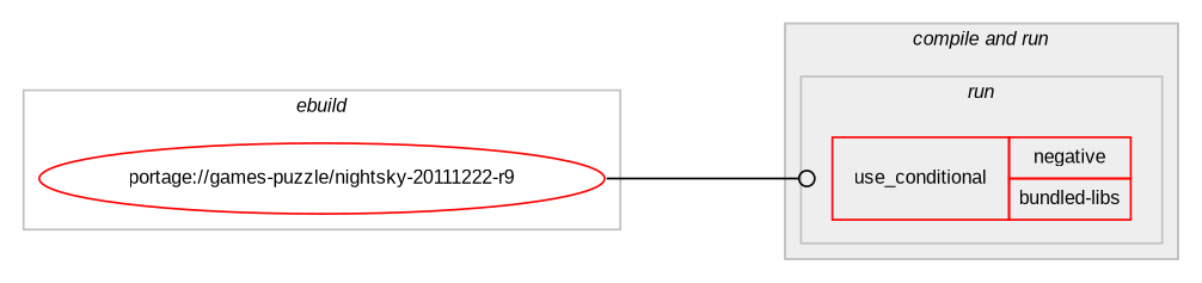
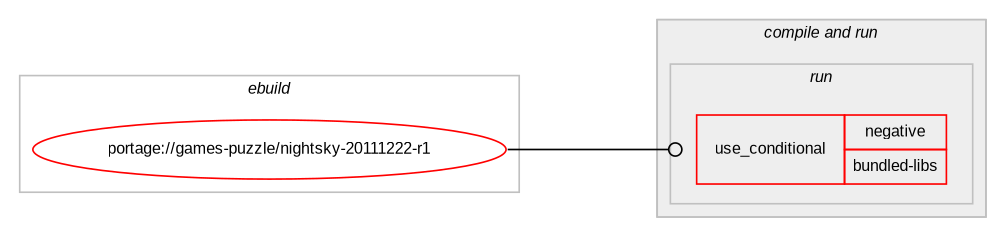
  digraph {
    compound=true
    concentrate=true
    fontname="Liberation Sans"
    fontsize=10
    newrank=true
    rankdir=LR
    ranksep=1.5
    node [color=red fontname="Liberation Sans" fontsize=10]
-   n1 [label="portage://games-puzzle/nightsky-20111222-r9" width=4]
+   n1 [label="portage://games-puzzle/nightsky-20111222-r1" width=4]
    n2 [label=<<TABLE BORDER="0" CELLBORDER="1" CELLSPACING="0" CELLPADDING="4"><TR><TD ROWSPAN="3" CELLPADDING="10">use_conditional</TD></TR><TR><TD>negative</TD></TR><TR><TD>bundled-libs</TD></TR></TABLE>> shape=none]
    subgraph cluster_1 {
      color=gray
      label=<<i>ebuild</i>>
      rank=same
      n1
    }
    subgraph cluster_2 {
      color=gray
      label=<<i>dependencies</i>>
      subgraph cluster_3 {
        color=gray
        fillcolor="#eeeeee"
        label=<<i>compile</i>>
        style=filled
      }
      subgraph cluster_4 {
        color=gray
        fillcolor="#eeeeee"
        label=<<i>compile and run</i>>
        style=filled
      }
      subgraph cluster_5 {
        color=gray
        fillcolor="#eeeeee"
        label=<<i>run</i>>
        style=filled
        subgraph sub_6 {
          color=gray
          fillcolor="#eeeeee"
          label=<<i>run</i>>
          style=filled
          n2
        }
      }
    }
    subgraph cluster_7 {
      color=gray
      label=<<i>candidates</i>>
      rank=same
    }
    n1 -> n2 [arrowhead=odot headport=w style=solid tailport=e weight=20 fontname="Liberation Sans"]
  }
